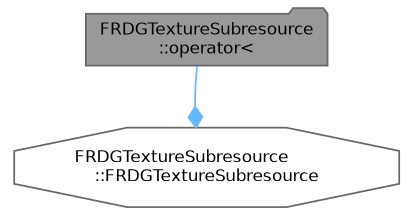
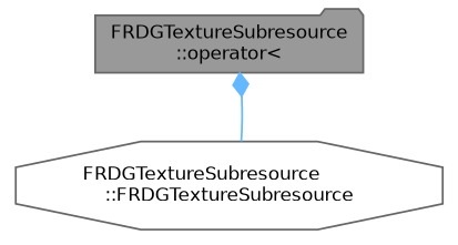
  digraph {
    rankdir=TB
    node [fontname=Helvetica fontsize=10 style=filled]
    n1 [color=gray40 fillcolor=grey60 fontcolor=black height=0.2 label="FRDGTextureSubresource\l::operator\<" shape=folder width=0.4]
    n2 [color=grey40 fillcolor=white height=0.2 label="FRDGTextureSubresource\l::FRDGTextureSubresource" shape=octagon width=0.4]
-   n1 -> n2 [color=steelblue1 fontname=Helvetica fontsize=10 labelfontname=Helvetica labelfontsize=10 style=solid arrowhead=diamond]
+   n2 -> n1 [color=steelblue1 fontname=Helvetica fontsize=10 labelfontname=Helvetica labelfontsize=10 style=solid arrowhead=diamond]
  }
